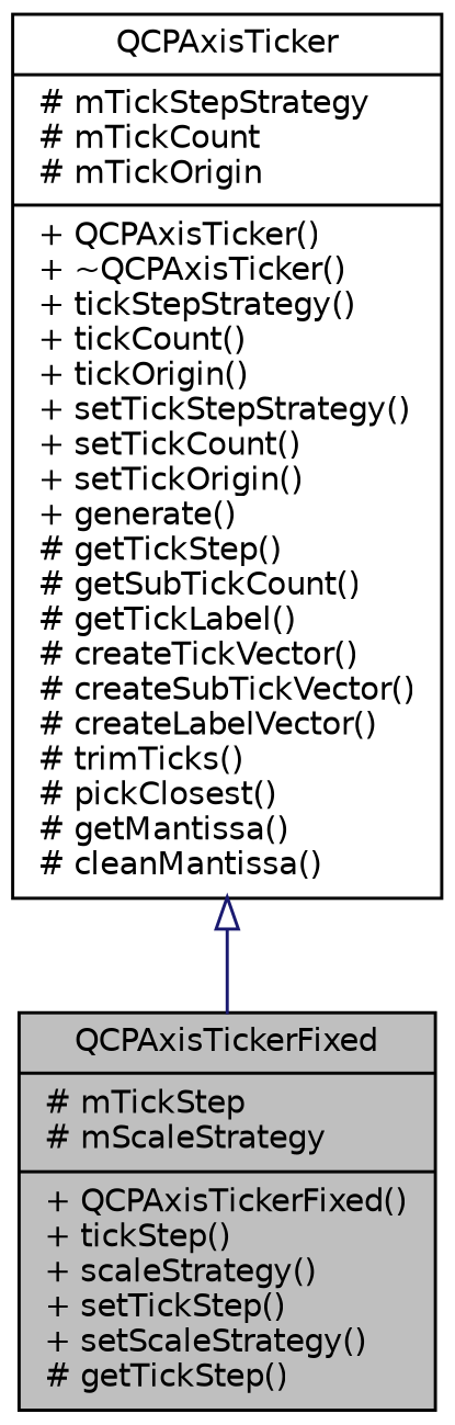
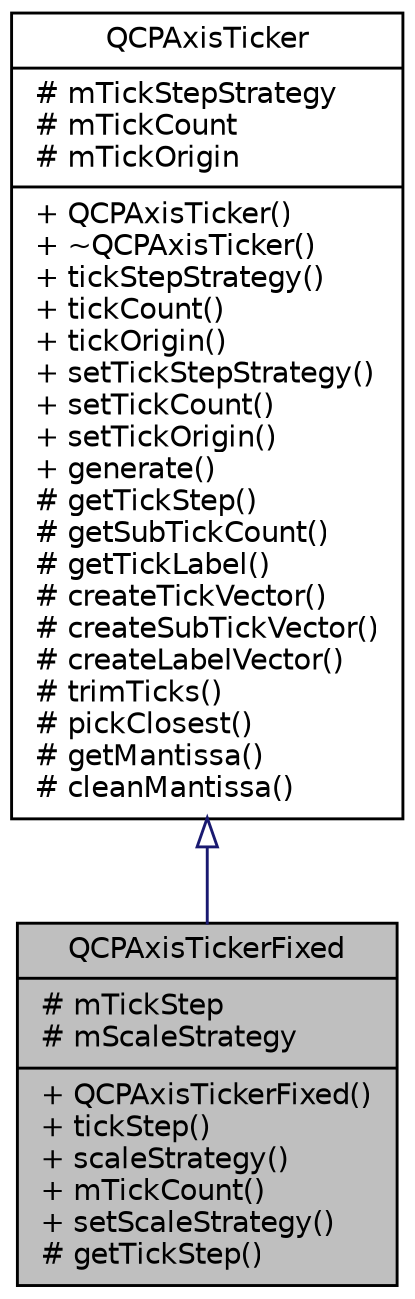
  digraph {
    node [color=black fontname=Helvetica fontsize=10 shape=record style=filled]
-   n1 [fillcolor=grey75 fontcolor=black height=0.2 label="{QCPAxisTickerFixed\n|# mTickStep\l# mScaleStrategy\l|+ QCPAxisTickerFixed()\l+ tickStep()\l+ scaleStrategy()\l+ setTickStep()\l+ setScaleStrategy()\l# getTickStep()\l}" width=0.4]
+   n1 [fillcolor=grey75 fontcolor=black height=0.2 label="{QCPAxisTickerFixed\n|# mTickStep\l# mScaleStrategy\l|+ QCPAxisTickerFixed()\l+ tickStep()\l+ scaleStrategy()\l+ mTickCount()\l+ setScaleStrategy()\l# getTickStep()\l}" width=0.4]
    n2 [fillcolor=white height=0.2 label="{QCPAxisTicker\n|# mTickStepStrategy\l# mTickCount\l# mTickOrigin\l|+ QCPAxisTicker()\l+ ~QCPAxisTicker()\l+ tickStepStrategy()\l+ tickCount()\l+ tickOrigin()\l+ setTickStepStrategy()\l+ setTickCount()\l+ setTickOrigin()\l+ generate()\l# getTickStep()\l# getSubTickCount()\l# getTickLabel()\l# createTickVector()\l# createSubTickVector()\l# createLabelVector()\l# trimTicks()\l# pickClosest()\l# getMantissa()\l# cleanMantissa()\l}" width=0.4]
    n2 -> n1 [arrowtail=onormal color=midnightblue dir=back fontname=Helvetica fontsize=10 labelfontname=Helvetica labelfontsize=10 style=solid]
  }
